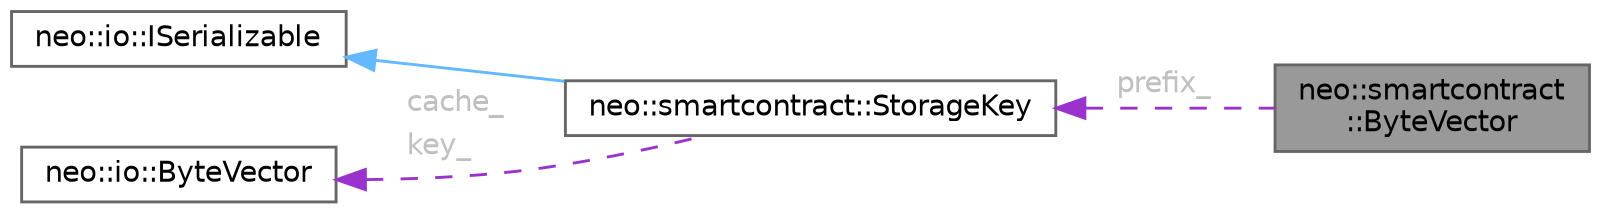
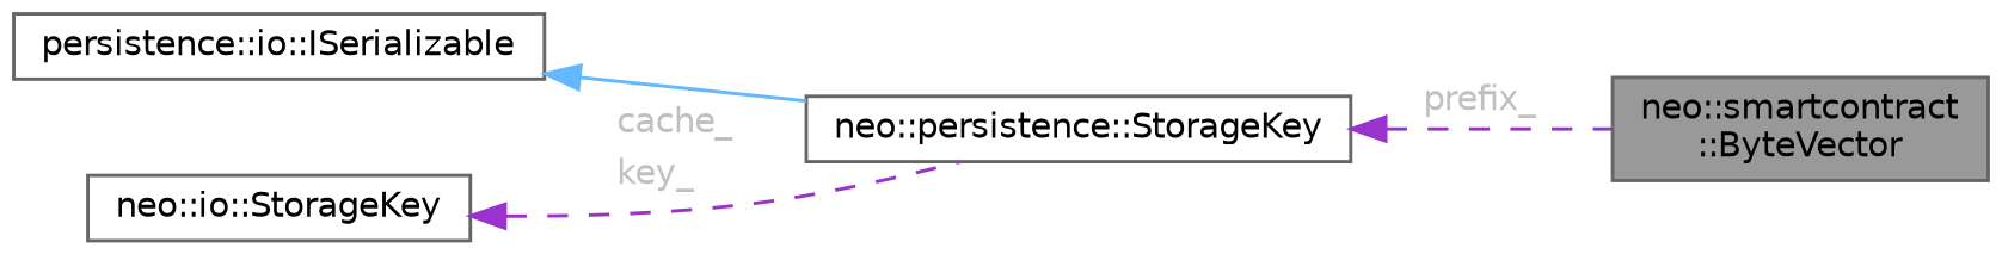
  digraph {
    rankdir=LR
    node [color=gray40 fillcolor=white fontname=Helvetica fontsize=10 shape=box style=filled]
    edge [color=darkorchid3 dir=back fontcolor=grey fontname=Helvetica fontsize=10 labelfontname=Helvetica labelfontsize=10 style=dashed]
    n1 [fillcolor=grey60 fontcolor=black height=0.2 label="neo::smartcontract\l::ByteVector" width=0.4]
-   n2 [height=0.2 label="neo::smartcontract::StorageKey" width=0.4]
-   n3 [height=0.2 label="neo::io::ISerializable" width=0.4]
-   n4 [height=0.2 label="neo::io::ByteVector" width=0.4]
+   n2 [height=0.2 label="neo::persistence::StorageKey" width=0.4]
+   n3 [height=0.2 label="persistence::io::ISerializable" width=0.4]
+   n4 [height=0.2 label="neo::io::StorageKey" width=0.4]
    n2 -> n1 [label=<<TABLE CELLBORDER="0" BORDER="0"><TR><TD VALIGN="top" ALIGN="LEFT" CELLPADDING="1" CELLSPACING="0">prefix_</TD></TR> </TABLE>>]
    n3 -> n2 [color=steelblue1 style=solid fontcolor=""]
    n4 -> n2 [label=<<TABLE CELLBORDER="0" BORDER="0"><TR><TD VALIGN="top" ALIGN="LEFT" CELLPADDING="1" CELLSPACING="0">cache_</TD></TR> <TR><TD VALIGN="top" ALIGN="LEFT" CELLPADDING="1" CELLSPACING="0">key_</TD></TR> </TABLE>>]
  }
